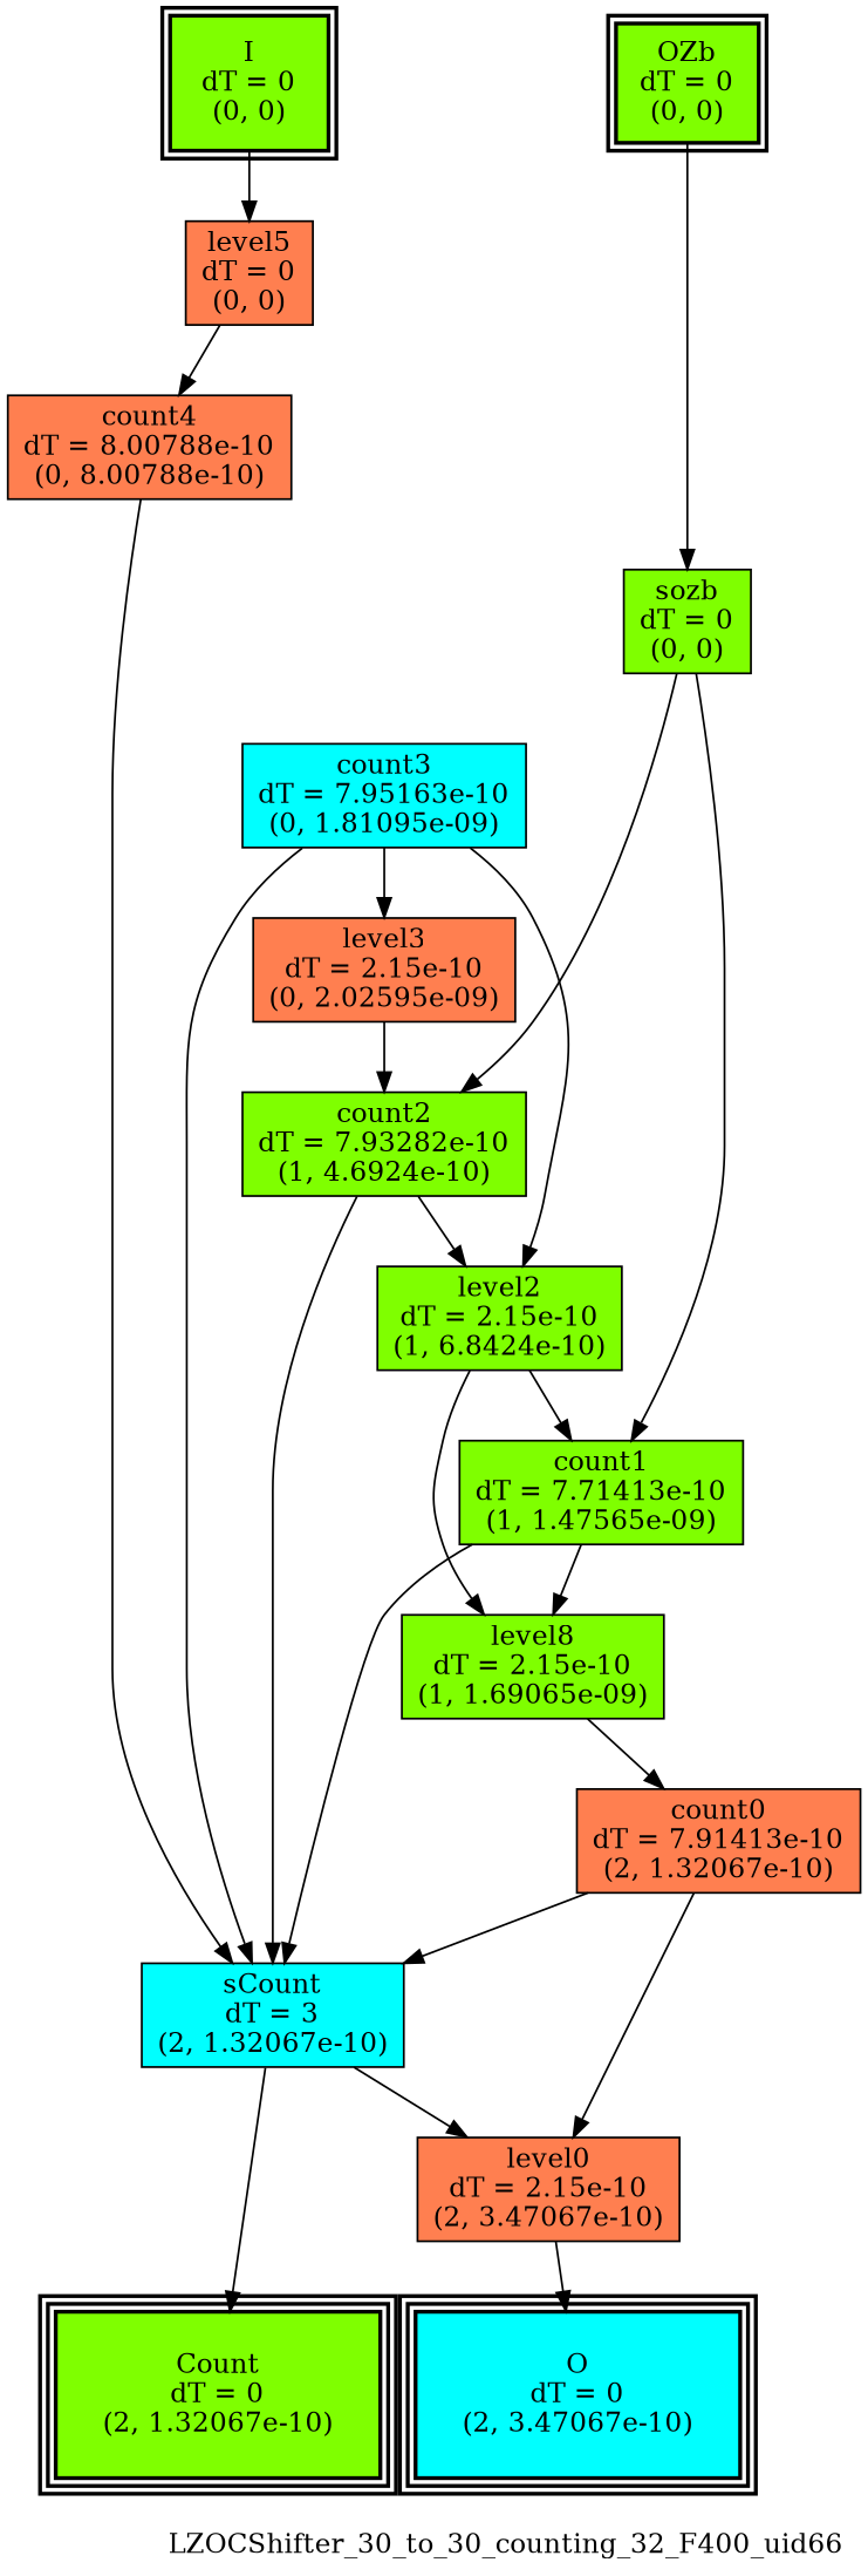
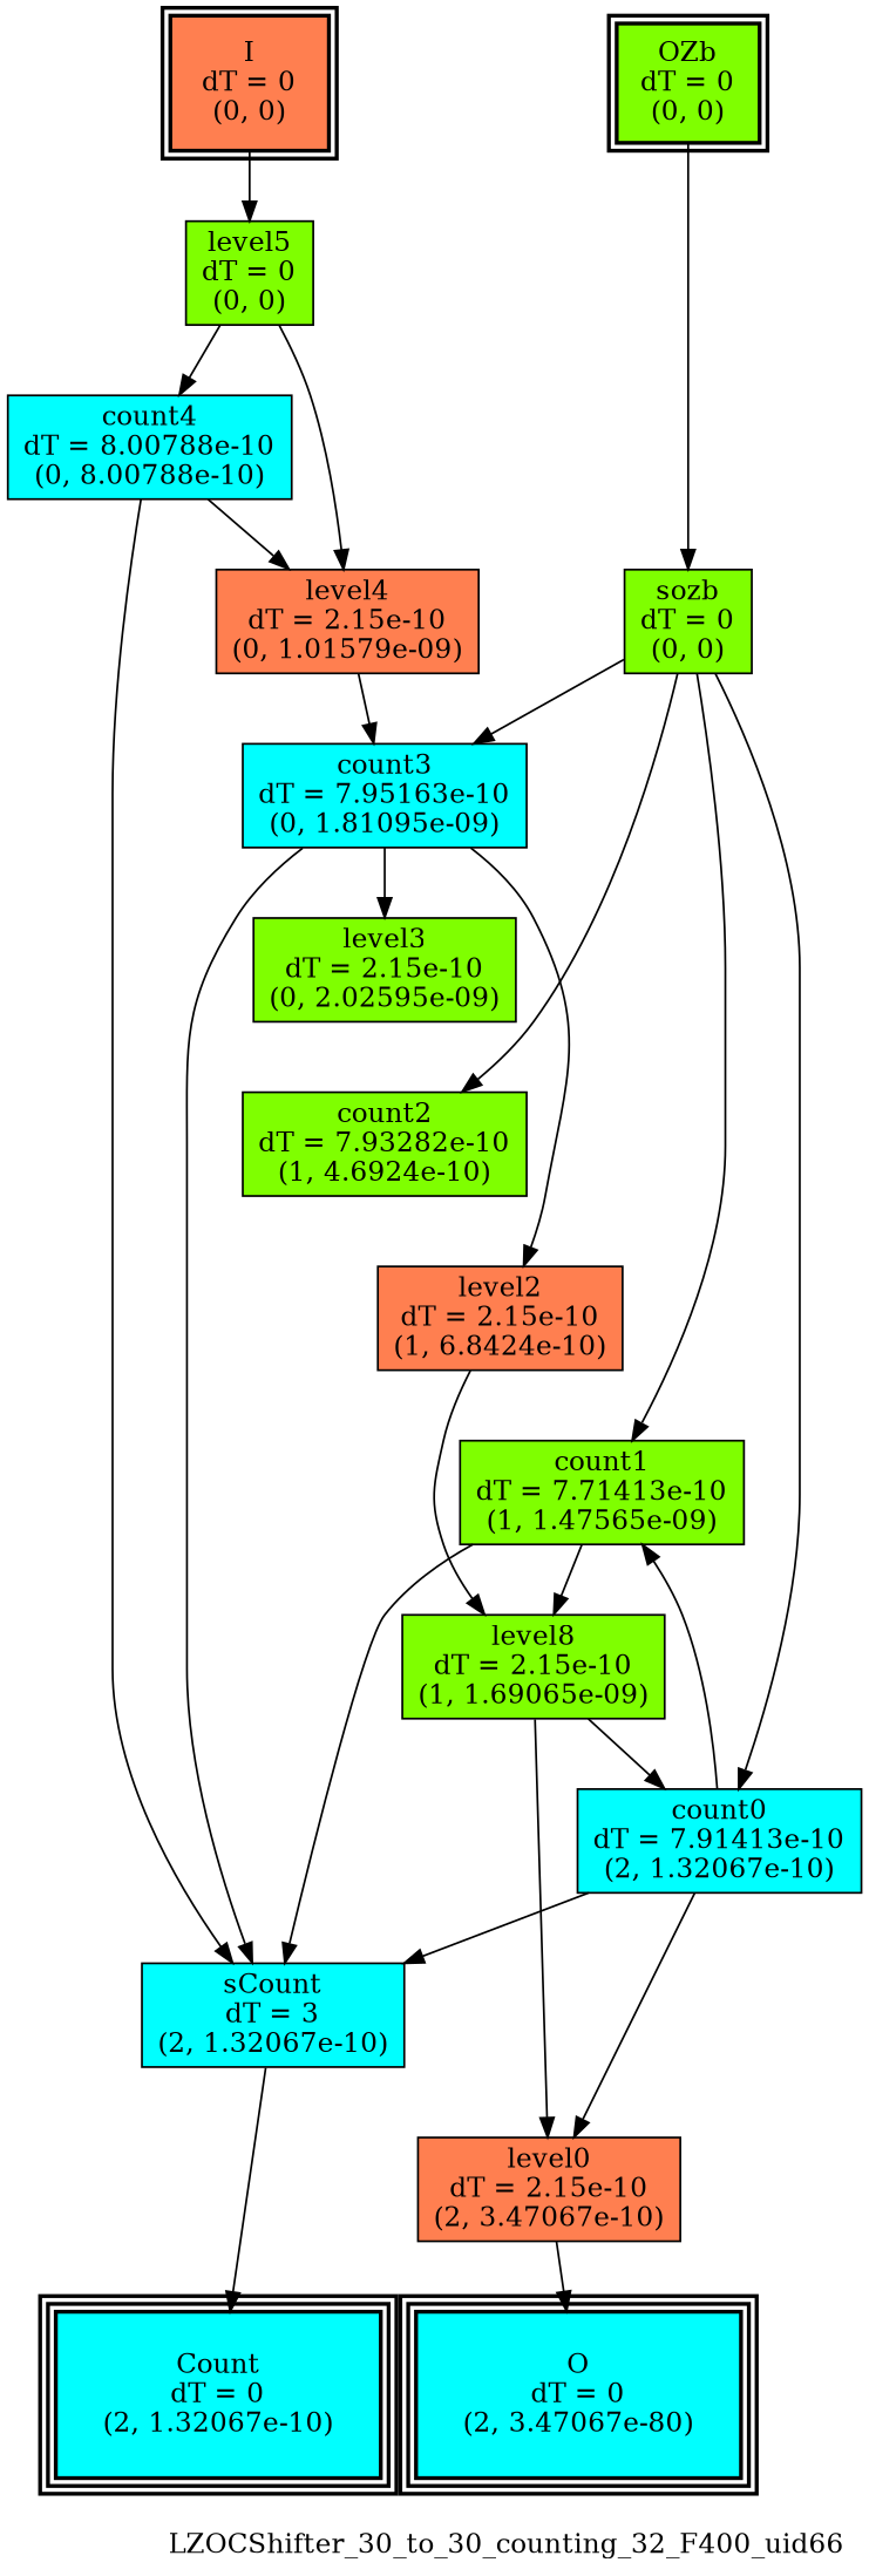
  digraph {
    label=LZOCShifter_30_to_30_counting_32_F400_uid66
    labeljust=right
    labelloc=bottom
    nodesep=0.25
    ranksep=0.5
    node [color=black fillcolor=coral peripheries=1 shape=box style=filled]
    edge [arrowhead=normal arrowsize=1.0 arrowtail=normal color=black dir=forward]
-   n1 [fillcolor=chartreuse label="I\ndT = 0\n(0, 0)" peripheries=2 style="bold, filled"]
+   n1 [label="I\ndT = 0\n(0, 0)" peripheries=2 style="bold, filled"]
    n2 [fillcolor=chartreuse label="OZb\ndT = 0\n(0, 0)" peripheries=2 style="bold, filled"]
-   n3 [fillcolor=chartreuse label="Count\ndT = 0\n(2, 1.32067e-10)" peripheries=3 style="bold, filled"]
-   n4 [fillcolor=cyan label="O\ndT = 0\n(2, 3.47067e-10)" peripheries=3 style="bold, filled"]
-   n5 [label="level5\ndT = 0\n(0, 0)"]
+   n3 [fillcolor=cyan label="Count\ndT = 0\n(2, 1.32067e-10)" peripheries=3 style="bold, filled"]
+   n4 [fillcolor=cyan label="O\ndT = 0\n(2, 3.47067e-80)" peripheries=3 style="bold, filled"]
+   n5 [fillcolor=chartreuse label="level5\ndT = 0\n(0, 0)"]
    n6 [fillcolor=chartreuse label="sozb\ndT = 0\n(0, 0)"]
-   n7 [label="count4\ndT = 8.00788e-10\n(0, 8.00788e-10)"]
+   n7 [fillcolor=cyan label="count4\ndT = 8.00788e-10\n(0, 8.00788e-10)"]
+   n8 [label="level4\ndT = 2.15e-10\n(0, 1.01579e-09)"]
    n9 [fillcolor=cyan label="count3\ndT = 7.95163e-10\n(0, 1.81095e-09)"]
    n10 [fillcolor=chartreuse label="count2\ndT = 7.93282e-10\n(1, 4.6924e-10)"]
    n11 [fillcolor=chartreuse label="count1\ndT = 7.71413e-10\n(1, 1.47565e-09)"]
-   n12 [label="count0\ndT = 7.91413e-10\n(2, 1.32067e-10)"]
+   n12 [fillcolor=cyan label="count0\ndT = 7.91413e-10\n(2, 1.32067e-10)"]
    n13 [fillcolor=cyan label="sCount\ndT = 3\n(2, 1.32067e-10)"]
-   n14 [label="level3\ndT = 2.15e-10\n(0, 2.02595e-09)"]
-   n15 [fillcolor=chartreuse label="level2\ndT = 2.15e-10\n(1, 6.8424e-10)"]
+   n14 [fillcolor=chartreuse label="level3\ndT = 2.15e-10\n(0, 2.02595e-09)"]
+   n15 [label="level2\ndT = 2.15e-10\n(1, 6.8424e-10)"]
    n16 [fillcolor=chartreuse label="level8\ndT = 2.15e-10\n(1, 1.69065e-09)"]
    n17 [label="level0\ndT = 2.15e-10\n(2, 3.47067e-10)"]
    subgraph sub_1 {
      rank=same
      n1
      n2
    }
    subgraph sub_2 {
      rank=same
      n3
      n4
    }
    n1 -> n5
    n2 -> n6
    n5 -> n7
+   n5 -> n8
+   n6 -> n9
    n6 -> n10
    n6 -> n11
+   n6 -> n12
+   n7 -> n8
    n7 -> n13
+   n8 -> n9
    n9 -> n13
    n9 -> n14
    n9 -> n15
-   n10 -> n13
-   n10 -> n15
    n11 -> n13
    n11 -> n16
    n12 -> n13
    n12 -> n17
    n13 -> n3
-   n14 -> n10
-   n15 -> n11
+   n12 -> n11
    n15 -> n16
    n16 -> n12
-   n13 -> n17
+   n16 -> n17
    n17 -> n4
  }
